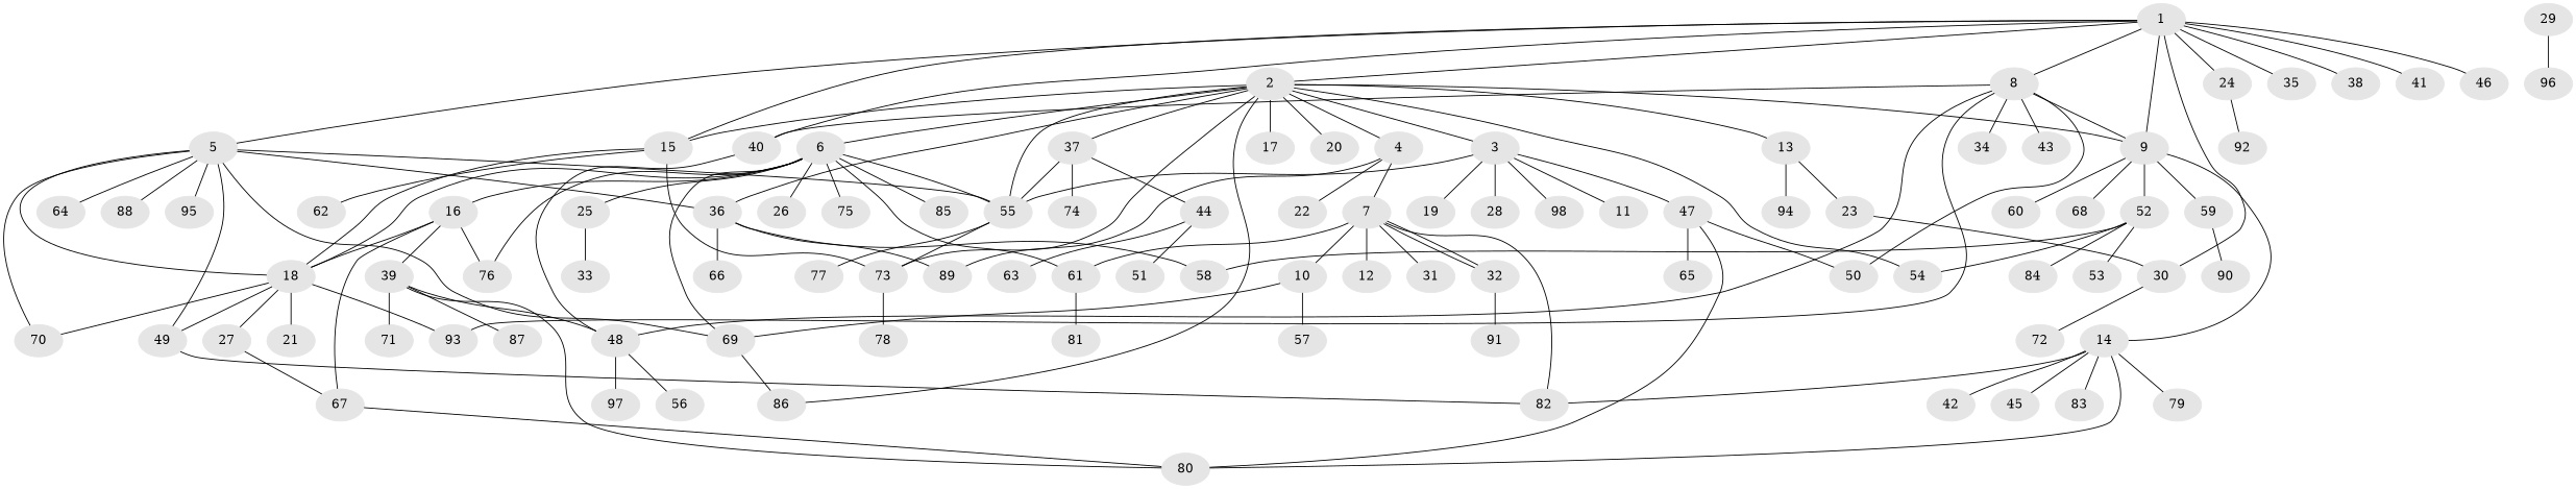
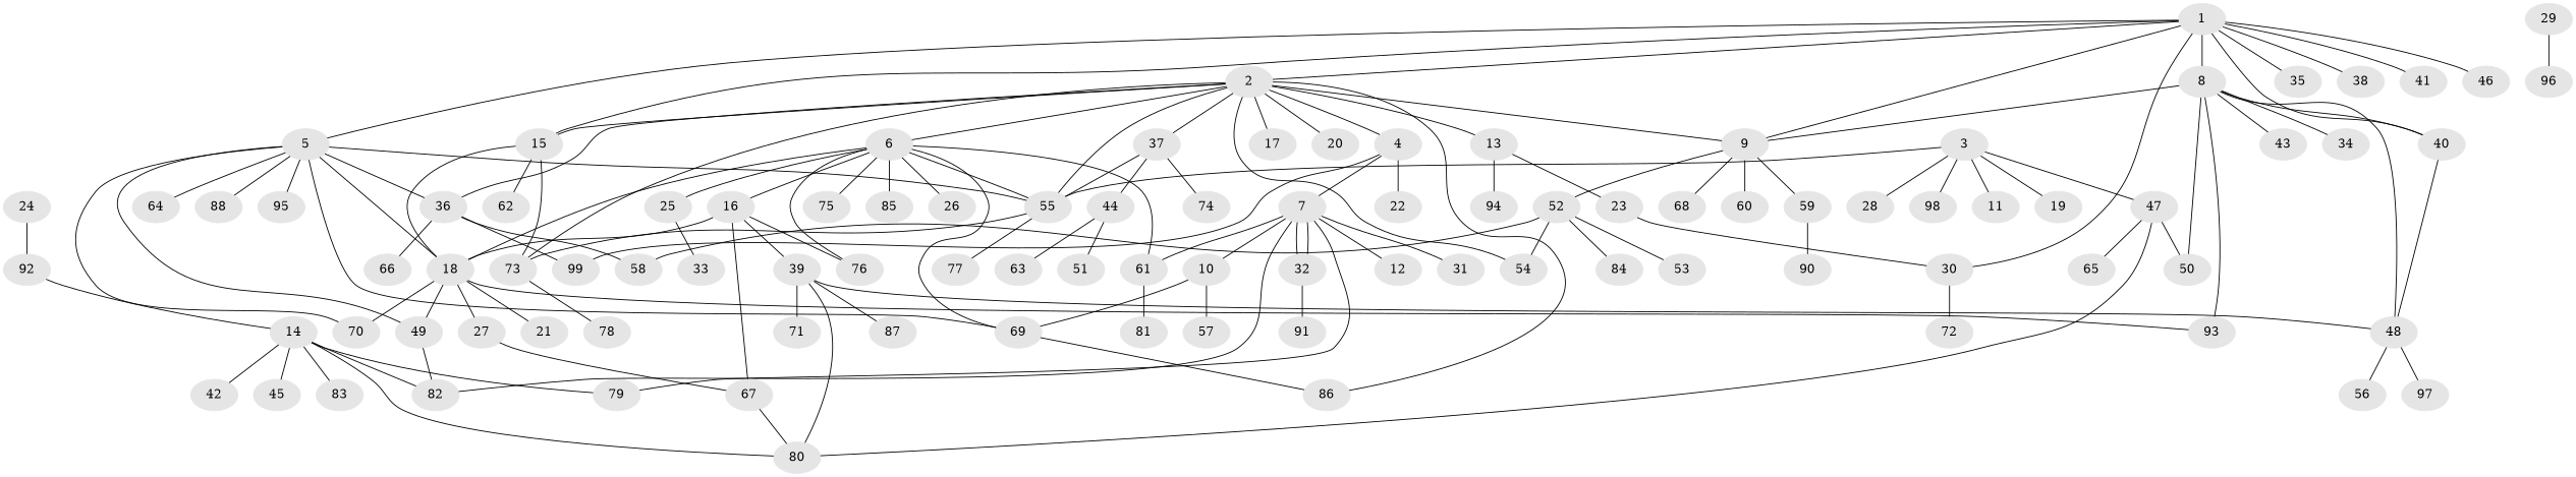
  graph {
    node [color=gray90 style=filled]
    1
    2
    5
    8
    9
    15
    24
    30
    35
    38
    40
    41
    46
    3
    4
    6
    13
    17
    20
    36
    37
    54
    55
    73
    86
    18
    49
    64
    69
    70
    88
    95
    34
    43
    48
    50
    93
    14
    52
    59
    60
    68
    62
    92
    72
    11
    19
    28
    47
    98
    7
    22
-   89
+   89 [label=99]
    16
    25
    26
    61
    75
    76
    85
    23
    94
    58
    66
    44
    74
    77
    78
    80
    65
    10
    12
    31
    32
    79
    82
    21
    27
    39
    67
    33
    81
    57
    29
    96
    91
    56
    97
    42
    45
    83
    53
    84
    90
    71
    87
    51
    63
    1 -- 2
    1 -- 5
    1 -- 8
    1 -- 9
    1 -- 15
-   1 -- 24
    1 -- 30
    1 -- 35
    1 -- 38
    1 -- 40
    1 -- 41
    1 -- 46
    2 -- 9
    2 -- 15
-   2 -- 3
    2 -- 4
    2 -- 6
    2 -- 13
    2 -- 17
    2 -- 20
    2 -- 36
    2 -- 37
    2 -- 54
    2 -- 55
    2 -- 73
    2 -- 86
    5 -- 36
    5 -- 55
    5 -- 18
    5 -- 49
    5 -- 64
    5 -- 69
    5 -- 70
    5 -- 88
    5 -- 95
    8 -- 9
    8 -- 40
    8 -- 34
    8 -- 43
    8 -- 48
    8 -- 50
    8 -- 93
-   9 -- 14
+   92 -- 14
    9 -- 52
    9 -- 59
    9 -- 60
    9 -- 68
    15 -- 73
    15 -- 18
    15 -- 62
    24 -- 92
    30 -- 72
    40 -- 48
    3 -- 55
    3 -- 11
    3 -- 19
    3 -- 28
    3 -- 47
    3 -- 98
    4 -- 7
    4 -- 22
    4 -- 89
    6 -- 55
    6 -- 18
    6 -- 69
    6 -- 16
    6 -- 25
    6 -- 26
    6 -- 61
    6 -- 75
    6 -- 76
    6 -- 85
    13 -- 23
    13 -- 94
    36 -- 89
    36 -- 58
    36 -- 66
    37 -- 55
    37 -- 44
    37 -- 74
    55 -- 73
    55 -- 77
    73 -- 78
    18 -- 49
    18 -- 70
    18 -- 93
    18 -- 21
    18 -- 27
    49 -- 82
    69 -- 86
    48 -- 56
    48 -- 97
    14 -- 80
    14 -- 79
    14 -- 82
    14 -- 42
    14 -- 45
    14 -- 83
    52 -- 54
    52 -- 58
    52 -- 53
    52 -- 84
    59 -- 90
    47 -- 50
    47 -- 80
    47 -- 65
    7 -- 61
    7 -- 10
    7 -- 12
    7 -- 31
    7 -- 32
    7 -- 32
+   7 -- 79
    7 -- 82
    16 -- 18
    16 -- 76
    16 -- 39
    16 -- 67
    25 -- 33
    61 -- 81
    23 -- 30
    44 -- 51
    44 -- 63
    10 -- 69
    10 -- 57
    32 -- 91
    27 -- 67
    39 -- 48
    39 -- 80
    39 -- 71
    39 -- 87
    67 -- 80
    29 -- 96
  }
